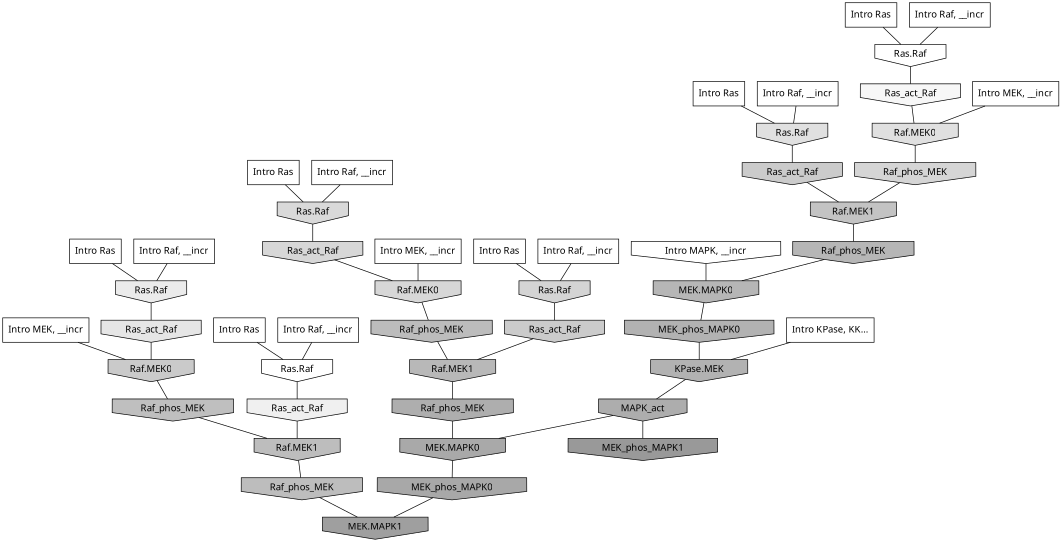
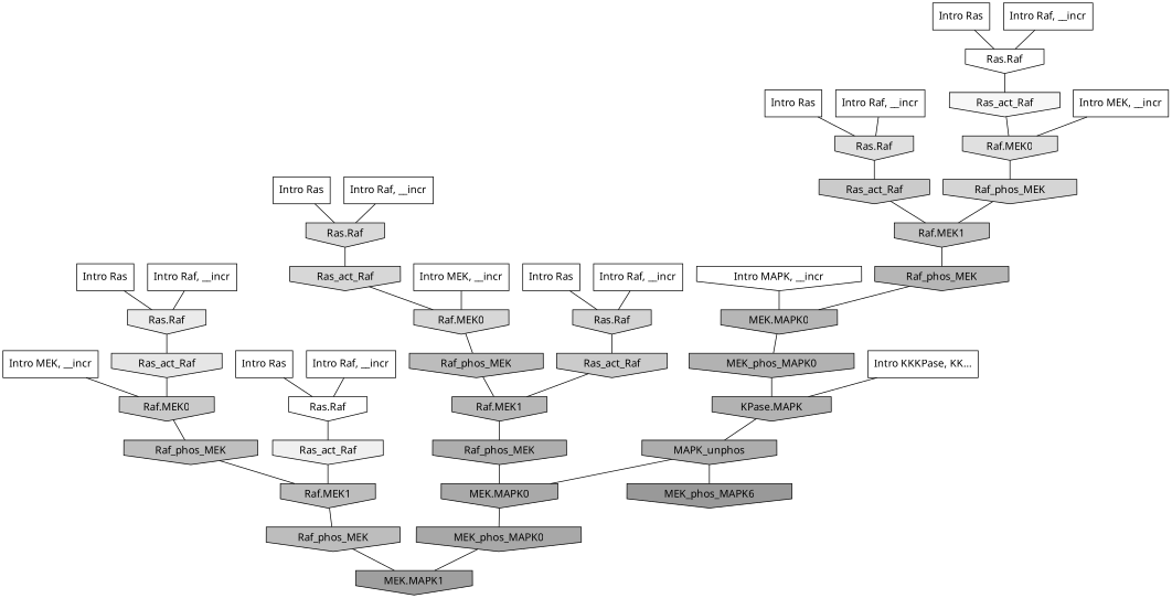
  digraph {
    fontname="Noto Sans"
    rankdir=TB
    ranksep=0.30
    node [fillcolor="0.000 0.000 1.000" fontname="Noto Sans" shape=invhouse style=filled]
    edge [color="0.000 0.000 0.000" dir=none fontname="Noto Sans"]
    n1 [label="Intro Ras" shape=rectangle]
    n2 [fillcolor="0.000 0.000 0.830" label="Ras.Raf"]
    n3 [fillcolor="0.000 0.000 0.796" label=Ras_act_Raf]
    n4 [label="Intro Ras" shape=rectangle]
    n5 [fillcolor="0.000 0.000 0.876" label="Ras.Raf"]
    n6 [fillcolor="0.000 0.000 0.795" label=Ras_act_Raf]
    n7 [label="Intro Ras" shape=rectangle]
    n8 [label="Ras.Raf"]
    n9 [fillcolor="0.000 0.000 0.941" label=Ras_act_Raf]
    n10 [label="Intro Ras" shape=rectangle]
    n11 [fillcolor="0.000 0.000 0.920" label="Ras.Raf"]
    n12 [fillcolor="0.000 0.000 0.901" label=Ras_act_Raf]
    n13 [label="Intro Ras" shape=rectangle]
    n14 [label="Ras.Raf"]
    n15 [fillcolor="0.000 0.000 0.967" label=Ras_act_Raf]
    n16 [label="Intro Ras" shape=rectangle]
    n17 [fillcolor="0.000 0.000 0.849" label="Ras.Raf"]
    n18 [fillcolor="0.000 0.000 0.842" label=Ras_act_Raf]
    n19 [label="Intro Raf, __incr" shape=rectangle]
    n20 [label="Intro Raf, __incr" shape=rectangle]
    n21 [label="Intro Raf, __incr" shape=rectangle]
    n22 [label="Intro Raf, __incr" shape=rectangle]
    n23 [label="Intro Raf, __incr" shape=rectangle]
    n24 [label="Intro Raf, __incr" shape=rectangle]
    n25 [label="Intro MEK, __incr" shape=rectangle]
    n26 [fillcolor="0.000 0.000 0.878" label="Raf.MEK0"]
    n27 [fillcolor="0.000 0.000 0.833" label=Raf_phos_MEK]
    n28 [label="Intro MEK, __incr" shape=rectangle]
    n29 [fillcolor="0.000 0.000 0.790" label="Raf.MEK0"]
    n30 [fillcolor="0.000 0.000 0.750" label=Raf_phos_MEK]
    n31 [label="Intro MEK, __incr" shape=rectangle]
    n32 [fillcolor="0.000 0.000 0.842" label="Raf.MEK0"]
    n33 [fillcolor="0.000 0.000 0.736" label=Raf_phos_MEK]
    n34 [label="Intro MAPK, __incr"]
    n35 [fillcolor="0.000 0.000 0.712" label="MEK.MAPK0"]
    n36 [fillcolor="0.000 0.000 0.699" label=MEK_phos_MAPK0]
-   n37 [label="Intro KPase, KK..." shape=rectangle]
-   n38 [fillcolor="0.000 0.000 0.697" label="KPase.MEK"]
-   n39 [fillcolor="0.000 0.000 0.677" label=MAPK_act]
+   n37 [label="Intro KKKPase, KK..." shape=rectangle]
+   n38 [fillcolor="0.000 0.000 0.697" label="KPase.MAPK"]
+   n39 [fillcolor="0.000 0.000 0.677" label=MAPK_unphos]
    n40 [fillcolor="0.000 0.000 0.741" label="Raf.MEK1"]
    n41 [fillcolor="0.000 0.000 0.739" label=Raf_phos_MEK]
    n42 [fillcolor="0.000 0.000 0.764" label="Raf.MEK1"]
    n43 [fillcolor="0.000 0.000 0.721" label="Raf.MEK1"]
    n44 [fillcolor="0.000 0.000 0.712" label=Raf_phos_MEK]
    n45 [fillcolor="0.000 0.000 0.682" label=Raf_phos_MEK]
    n46 [fillcolor="0.000 0.000 0.625" label="MEK.MAPK1"]
    n47 [fillcolor="0.000 0.000 0.661" label="MEK.MAPK0"]
-   n48 [fillcolor="0.000 0.000 0.600" label=MEK_phos_MAPK1]
+   n48 [fillcolor="0.000 0.000 0.600" label=MEK_phos_MAPK6]
    n49 [fillcolor="0.000 0.000 0.659" label=MEK_phos_MAPK0]
    n1 -> n2
    n2 -> n3
    n3 -> n43
    n4 -> n5
    n5 -> n6
    n6 -> n42
    n7 -> n8
    n8 -> n9
    n9 -> n40
    n10 -> n11
    n11 -> n12
    n12 -> n29
    n13 -> n14
    n14 -> n15
    n15 -> n26
    n16 -> n17
    n17 -> n18
    n18 -> n32
    n19 -> n17
    n20 -> n5
    n21 -> n14
    n22 -> n11
    n23 -> n2
    n24 -> n8
    n25 -> n26
    n26 -> n27
    n27 -> n42
    n28 -> n29
    n29 -> n30
    n30 -> n40
    n31 -> n32
    n32 -> n33
    n33 -> n43
    n34 -> n35
    n35 -> n36
    n36 -> n38
    n37 -> n38
    n38 -> n39
    n39 -> n47
    n39 -> n48
    n40 -> n41
    n41 -> n46
    n42 -> n44
    n43 -> n45
    n44 -> n35
    n45 -> n47
    n47 -> n49
    n49 -> n46
  }
